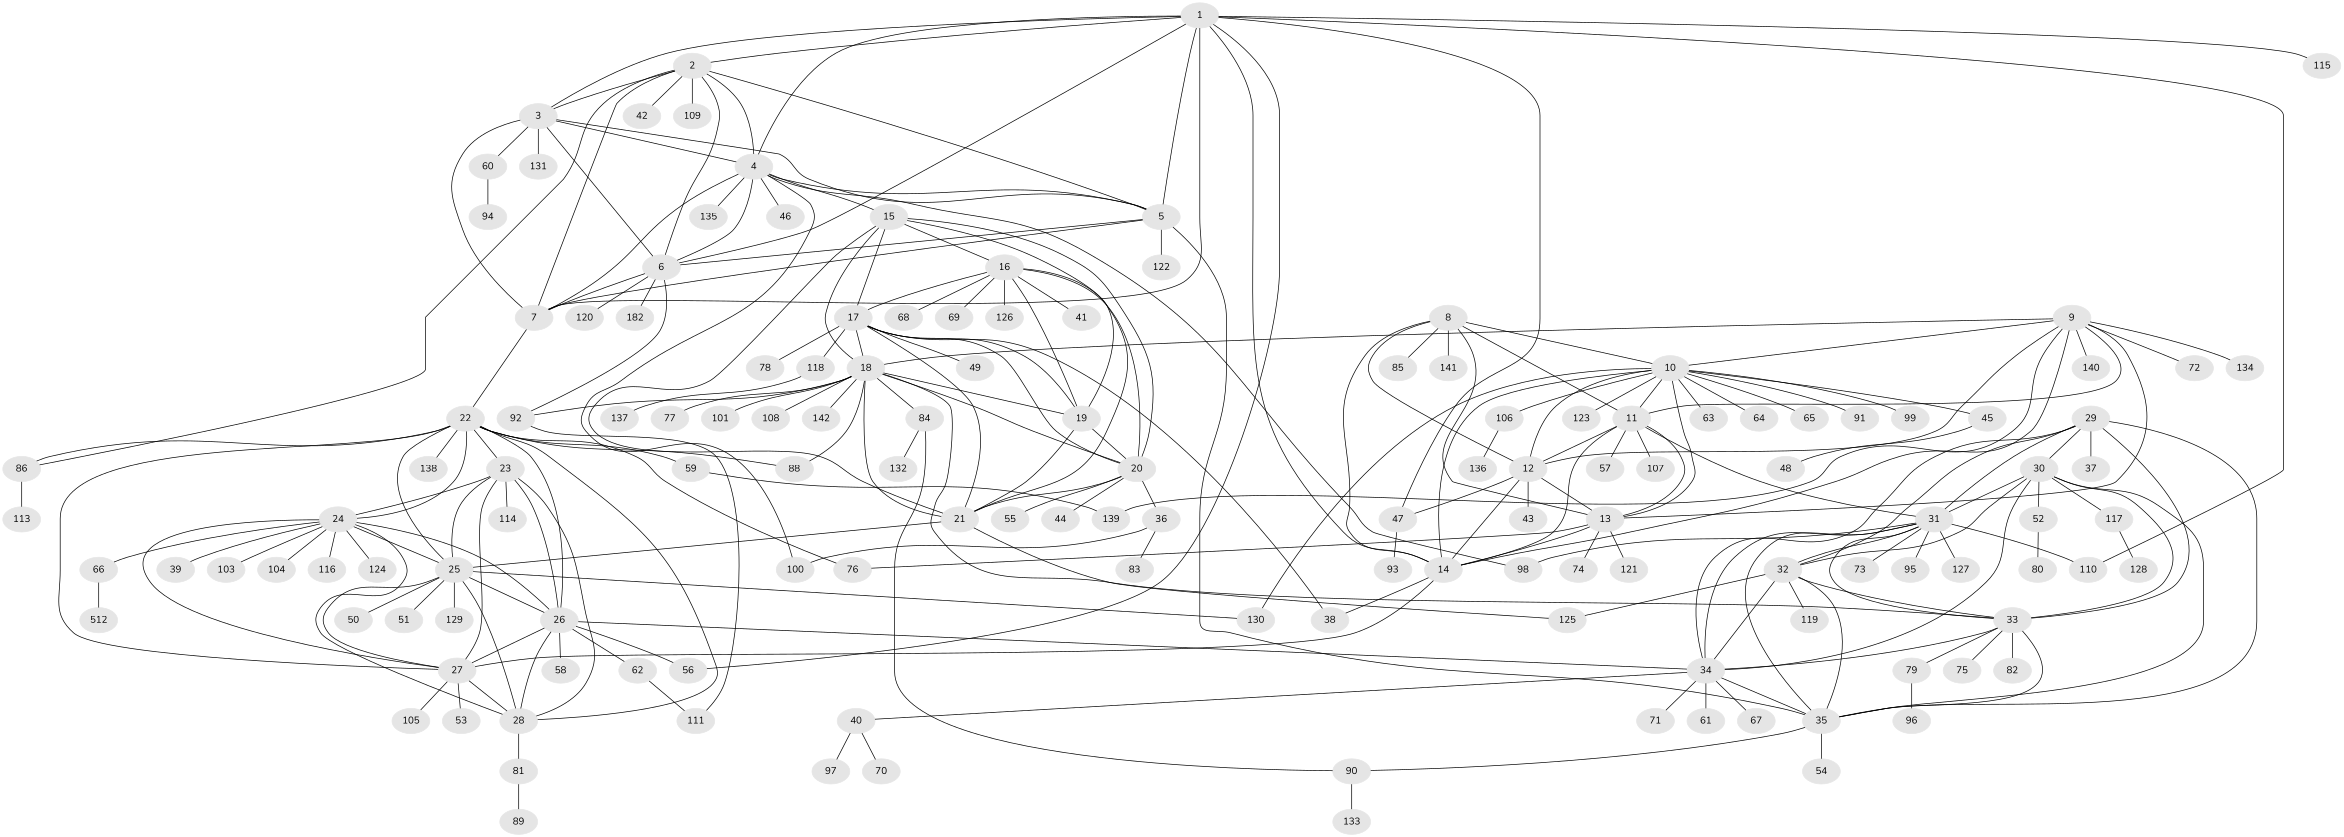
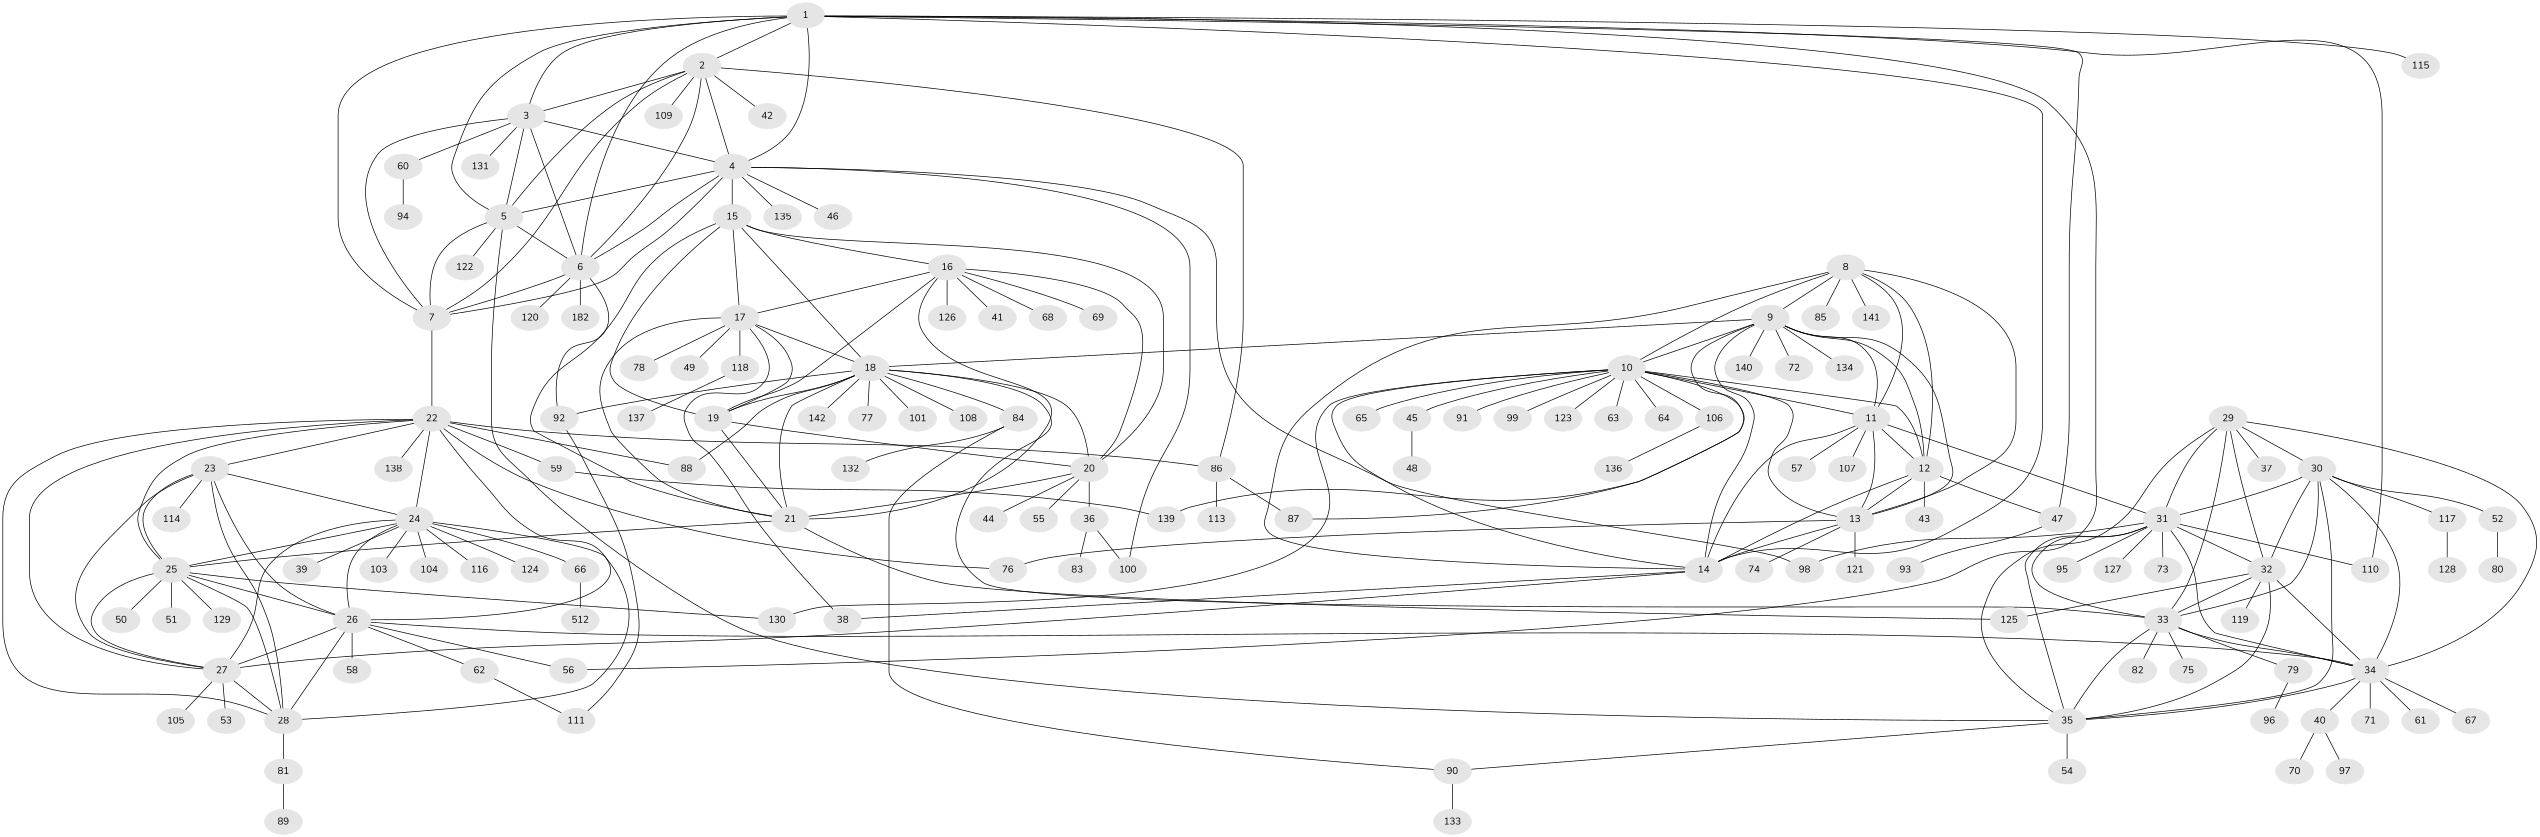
  graph {
    fontname=Nunito
    node [color=gray90 fontname=Nunito style=filled]
    edge [fontname=Nunito]
    1
    2
    3
    4
    5
    6
    7
    14
    47
    56
    110
    115
    42
    86
    109
    60
    131
    15
    46
    98
    100
    135
    35
    122
    92
    n26 [label=182]
    120
    22
    27
    38
    93
+   87
    113
    94
    18
    16
    17
    19
    20
    21
    54
    90
    111
    76
    88
    25
    23
    24
    26
    28
    59
    138
    8
    9
    10
    11
    12
    13
    85
    141
    72
    134
    139
    140
    45
    63
    64
    65
    91
    99
    106
    123
    130
    31
    57
    107
    43
    74
    121
    33
    77
    84
    101
    108
    142
    48
    136
    34
    32
    73
    95
    127
    53
    105
    41
    68
    69
    126
    49
    78
    118
    36
    44
    55
    125
    137
    75
    79
    82
    132
    83
    50
    51
    129
    114
    39
    66
    103
    104
    116
    124
    58
    62
    81
    n125 [label=512]
    40
    61
    67
    71
    89
    29
    30
    37
    52
    117
    119
    80
    128
    96
    70
    97
    133
    1 -- 2
    1 -- 3
    1 -- 4
    1 -- 5
    1 -- 6
    1 -- 7
    1 -- 14
    1 -- 47
    1 -- 56
    1 -- 110
    1 -- 115
    2 -- 3
    2 -- 4
    2 -- 5
    2 -- 6
    2 -- 7
    2 -- 42
    2 -- 86
    2 -- 109
    3 -- 4
    3 -- 5
    3 -- 6
    3 -- 7
    3 -- 60
    3 -- 131
    4 -- 5
    4 -- 6
    4 -- 7
    4 -- 15
    4 -- 46
    4 -- 98
    4 -- 100
    4 -- 135
    5 -- 6
    5 -- 7
    5 -- 35
    5 -- 122
    6 -- 7
    6 -- 92
    6 -- n26
    6 -- 120
    7 -- 22
    14 -- 27
    14 -- 38
    47 -- 93
+   86 -- 87
    86 -- 113
    60 -- 94
    15 -- 18
    15 -- 16
    15 -- 17
    15 -- 19
    15 -- 20
    15 -- 21
    35 -- 54
    35 -- 90
    92 -- 111
    22 -- 86
    22 -- 27
    22 -- 76
    22 -- 88
    22 -- 25
    22 -- 23
    22 -- 24
    22 -- 26
    22 -- 28
    22 -- 59
    22 -- 138
    27 -- 28
    27 -- 53
    27 -- 105
    18 -- 92
    18 -- 19
    18 -- 20
    18 -- 21
    18 -- 88
    18 -- 33
    18 -- 77
    18 -- 84
    18 -- 101
    18 -- 108
    18 -- 142
    16 -- 17
    16 -- 19
    16 -- 20
    16 -- 21
    16 -- 41
    16 -- 68
    16 -- 69
    16 -- 126
    17 -- 38
    17 -- 18
    17 -- 19
-   17 -- 20
    17 -- 21
    17 -- 49
    17 -- 78
    17 -- 118
    19 -- 20
    19 -- 21
    20 -- 21
    20 -- 36
    20 -- 44
    20 -- 55
    21 -- 25
    21 -- 125
    90 -- 133
    25 -- 27
    25 -- 26
    25 -- 28
    25 -- 130
    25 -- 50
    25 -- 51
    25 -- 129
    23 -- 27
    23 -- 25
    23 -- 24
    23 -- 26
    23 -- 28
    23 -- 114
    24 -- 27
    24 -- 25
    24 -- 26
    24 -- 28
    24 -- 39
    24 -- 66
    24 -- 103
    24 -- 104
    24 -- 116
    24 -- 124
    26 -- 56
    26 -- 27
    26 -- 28
    26 -- 34
    26 -- 58
    26 -- 62
    28 -- 81
    59 -- 139
    8 -- 14
+   8 -- 9
    8 -- 10
    8 -- 11
    8 -- 12
    8 -- 13
    8 -- 85
    8 -- 141
    9 -- 14
    9 -- 18
    9 -- 10
    9 -- 11
    9 -- 12
    9 -- 13
    9 -- 72
    9 -- 134
    9 -- 139
    9 -- 140
    10 -- 14
+   10 -- 87
    10 -- 11
    10 -- 12
    10 -- 13
    10 -- 45
    10 -- 63
    10 -- 64
    10 -- 65
    10 -- 91
    10 -- 99
    10 -- 106
    10 -- 123
    10 -- 130
    11 -- 14
    11 -- 12
    11 -- 13
    11 -- 31
    11 -- 57
    11 -- 107
    12 -- 14
    12 -- 47
    12 -- 13
    12 -- 43
    13 -- 14
    13 -- 76
    13 -- 74
    13 -- 121
    45 -- 48
    106 -- 136
    31 -- 110
    31 -- 98
    31 -- 35
    31 -- 33
    31 -- 34
    31 -- 32
    31 -- 73
    31 -- 95
    31 -- 127
    33 -- 35
    33 -- 34
    33 -- 75
    33 -- 79
    33 -- 82
    84 -- 90
    84 -- 132
    34 -- 35
    34 -- 40
    34 -- 61
    34 -- 67
    34 -- 71
    32 -- 35
    32 -- 33
    32 -- 34
    32 -- 125
    32 -- 119
    118 -- 137
    36 -- 100
    36 -- 83
    79 -- 96
    66 -- n125
    62 -- 111
    81 -- 89
    40 -- 70
    40 -- 97
    29 -- 35
    29 -- 31
    29 -- 33
    29 -- 34
    29 -- 32
    29 -- 30
    29 -- 37
    30 -- 35
    30 -- 31
    30 -- 33
    30 -- 34
    30 -- 32
    30 -- 52
    30 -- 117
    52 -- 80
    117 -- 128
  }
